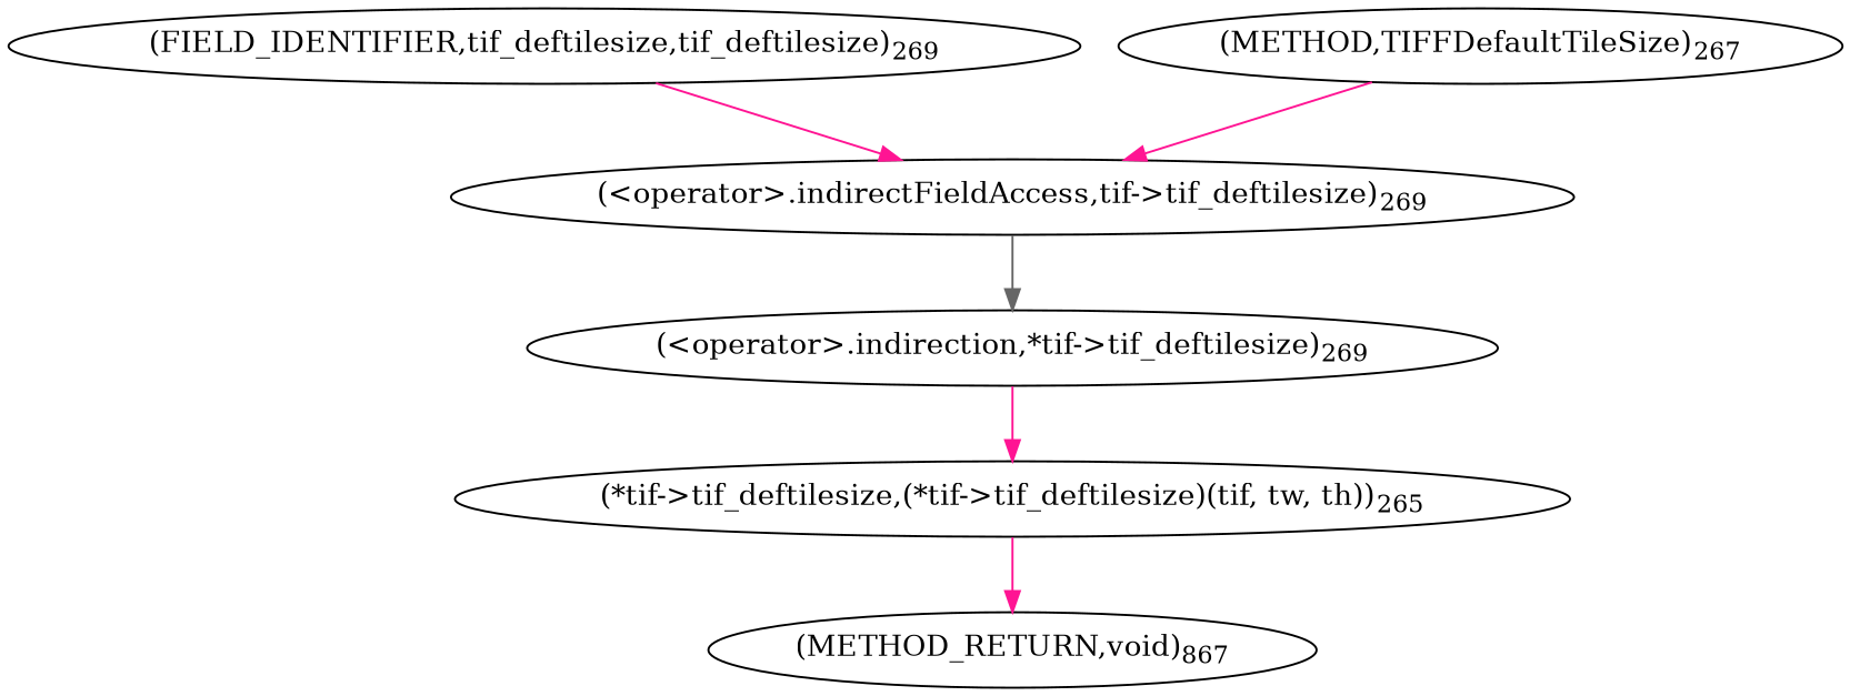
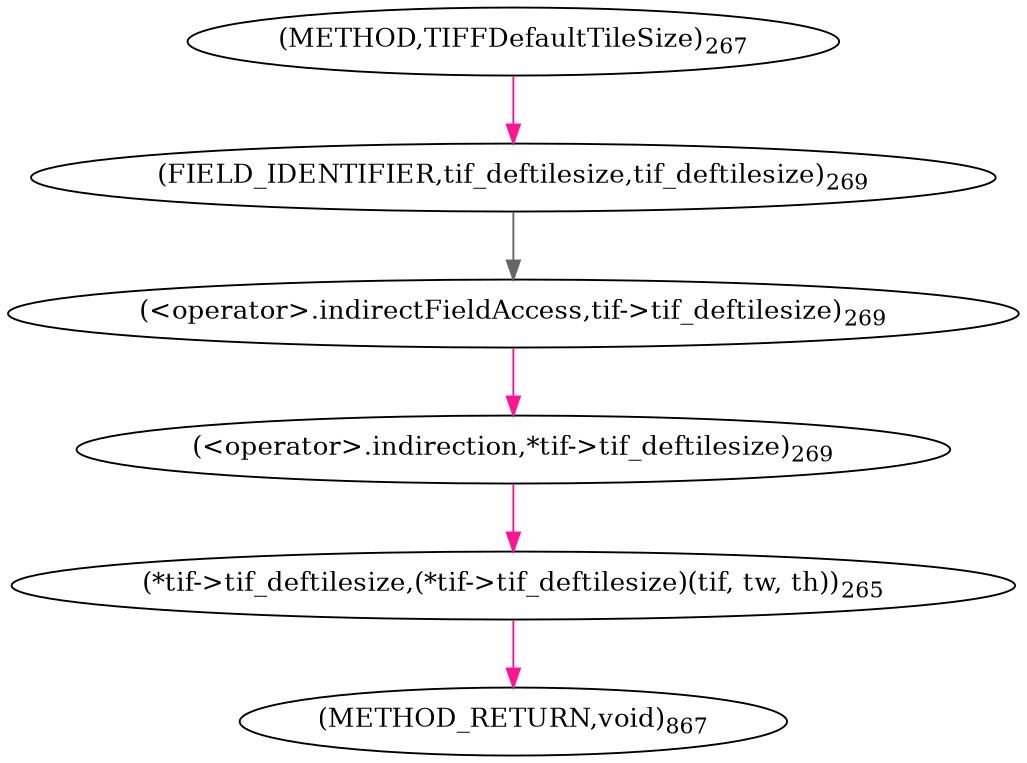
  digraph {
    edge [color=deeppink]
    n1 [label=<(*tif-&gt;tif_deftilesize,(*tif-&gt;tif_deftilesize)(tif, tw, th))<SUB>265</SUB>>]
    n2 [label=<(METHOD_RETURN,void)<SUB>867</SUB>>]
    n3 [label=<(&lt;operator&gt;.indirection,*tif-&gt;tif_deftilesize)<SUB>269</SUB>>]
    n4 [label=<(&lt;operator&gt;.indirectFieldAccess,tif-&gt;tif_deftilesize)<SUB>269</SUB>>]
    n5 [label=<(FIELD_IDENTIFIER,tif_deftilesize,tif_deftilesize)<SUB>269</SUB>>]
    n6 [label=<(METHOD,TIFFDefaultTileSize)<SUB>267</SUB>>]
    n1 -> n2
    n3 -> n1
-   n4 -> n3 [color=gray40]
-   n5 -> n4
-   n6 -> n4
+   n4 -> n3
+   n5 -> n4 [color=gray40]
+   n6 -> n5
  }
